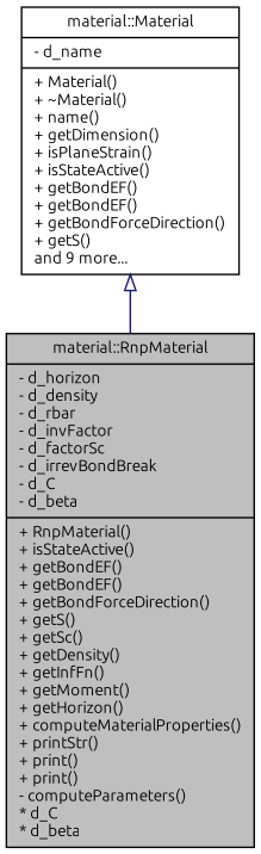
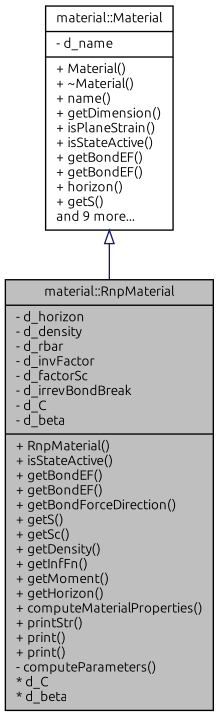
  digraph {
    fontname=Ubuntu
    node [color=black fontname=Ubuntu fontsize=10 shape=record style=filled]
    n1 [fillcolor=grey75 fontcolor=black height=0.2 label="{material::RnpMaterial\n|- d_horizon\l- d_density\l- d_rbar\l- d_invFactor\l- d_factorSc\l- d_irrevBondBreak\l- d_C\l- d_beta\l|+ RnpMaterial()\l+ isStateActive()\l+ getBondEF()\l+ getBondEF()\l+ getBondForceDirection()\l+ getS()\l+ getSc()\l+ getDensity()\l+ getInfFn()\l+ getMoment()\l+ getHorizon()\l+ computeMaterialProperties()\l+ printStr()\l+ print()\l+ print()\l- computeParameters()\l* d_C\l* d_beta\l}" width=0.4]
-   n2 [fillcolor=white height=0.2 label="{material::Material\n|- d_name\l|+ Material()\l+ ~Material()\l+ name()\l+ getDimension()\l+ isPlaneStrain()\l+ isStateActive()\l+ getBondEF()\l+ getBondEF()\l+ getBondForceDirection()\l+ getS()\land 9 more...\l}" width=0.4]
+   n2 [fillcolor=white height=0.2 label="{material::Material\n|- d_name\l|+ Material()\l+ ~Material()\l+ name()\l+ getDimension()\l+ isPlaneStrain()\l+ isStateActive()\l+ getBondEF()\l+ getBondEF()\l+ horizon()\l+ getS()\land 9 more...\l}" width=0.4]
    n2 -> n1 [arrowtail=onormal color=midnightblue dir=back fontname=Ubuntu fontsize=10 labelfontname=Helvetica labelfontsize=10 style=solid]
  }
